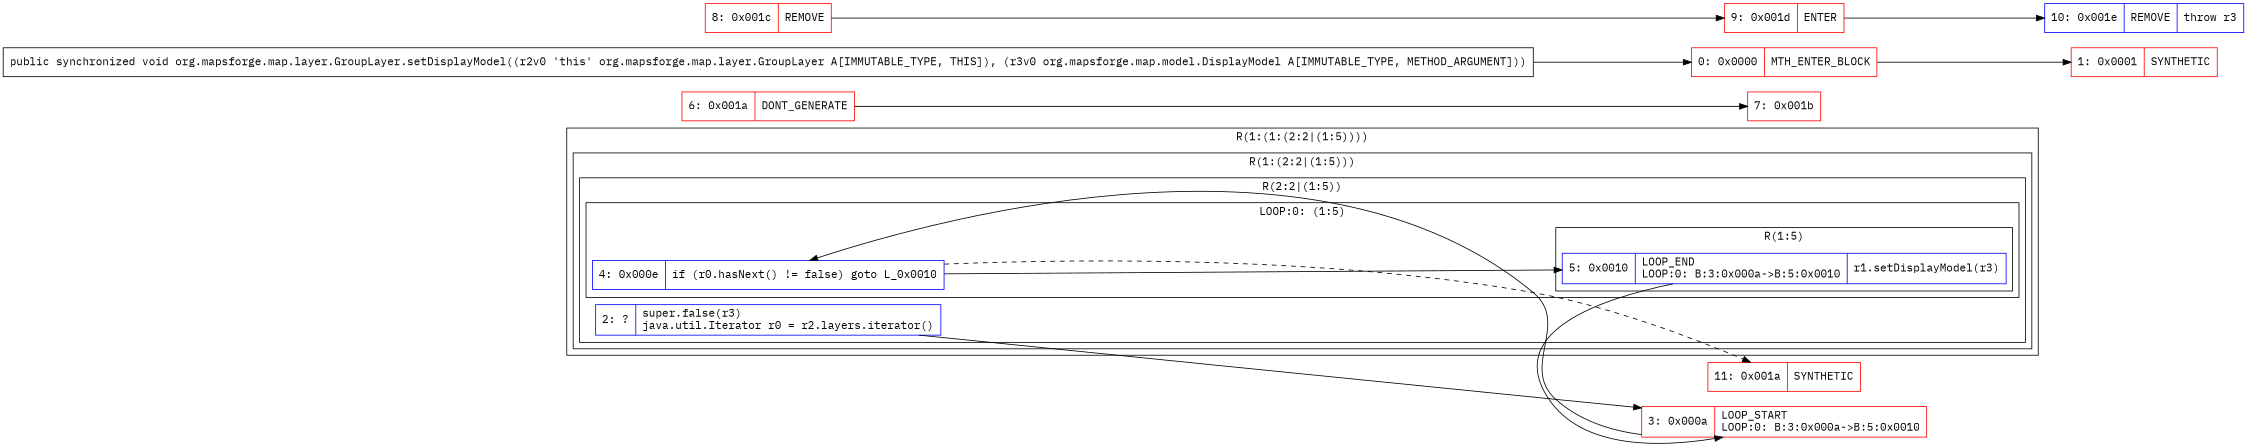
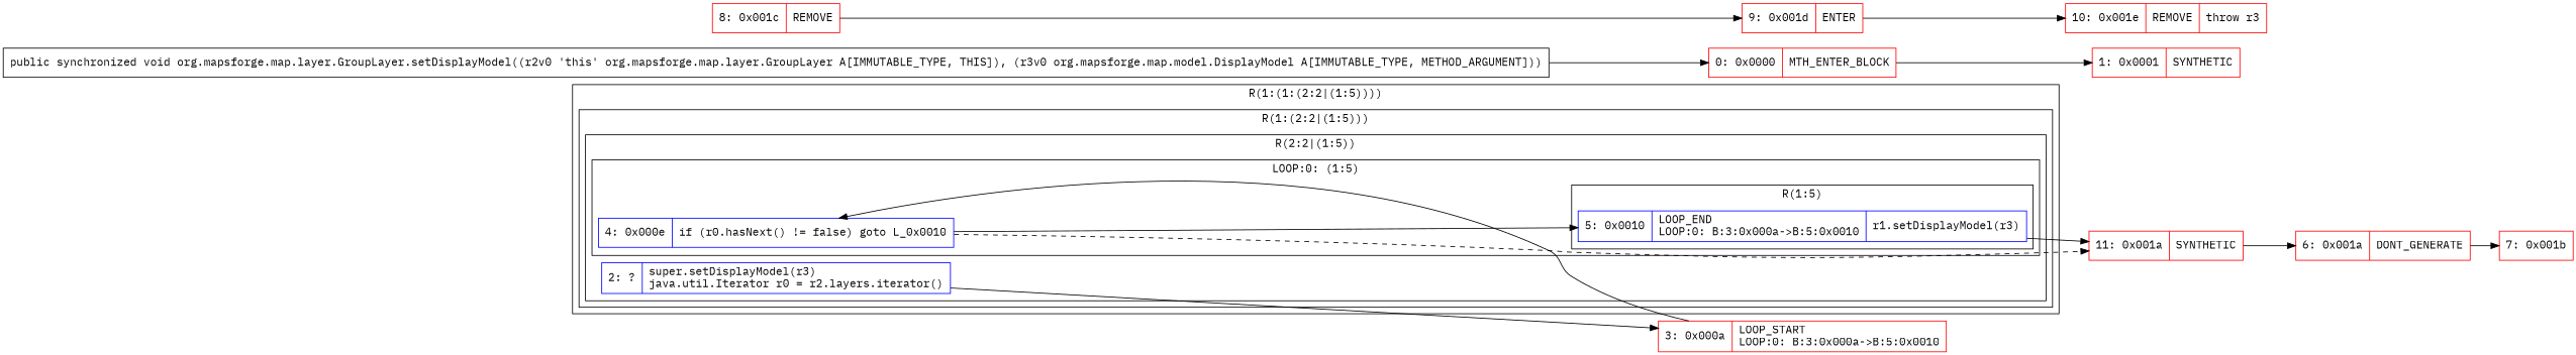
  digraph {
    fontname="IBM Plex Mono"
    rankdir=LR
    node [color=red fontname="IBM Plex Mono" shape=record]
    edge [fontname="IBM Plex Mono"]
    n1 [color=blue label="{5\:\ 0x0010|LOOP_END\lLOOP:0: B:3:0x000a\-\>B:5:0x0010\l|r1.setDisplayModel(r3)\l}"]
    n2 [color=blue label="{4\:\ 0x000e|if (r0.hasNext() != false) goto L_0x0010\l}"]
-   n3 [color=blue label="{2\:\ ?|super.false(r3)\ljava.util.Iterator r0 = r2.layers.iterator()\l}"]
+   n3 [color=blue label="{2\:\ ?|super.setDisplayModel(r3)\ljava.util.Iterator r0 = r2.layers.iterator()\l}"]
    n4 [label="{3\:\ 0x000a|LOOP_START\lLOOP:0: B:3:0x000a\-\>B:5:0x0010\l}"]
    n5 [label="{11\:\ 0x001a|SYNTHETIC\l}"]
    n6 [label="{6\:\ 0x001a|DONT_GENERATE\l}"]
    n7 [label="{0\:\ 0x0000|MTH_ENTER_BLOCK\l}"]
    n8 [label="{1\:\ 0x0001|SYNTHETIC\l}"]
    n9 [label="{8\:\ 0x001c|REMOVE\l}"]
    n10 [label="{9\:\ 0x001d|ENTER\l}"]
    n11 [label="{7\:\ 0x001b}"]
-   n12 [color=blue label="{10\:\ 0x001e|REMOVE\l|throw r3\l}"]
+   n12 [label="{10\:\ 0x001e|REMOVE\l|throw r3\l}"]
    n13 [label="{public synchronized void org.mapsforge.map.layer.GroupLayer.setDisplayModel((r2v0 'this' org.mapsforge.map.layer.GroupLayer A[IMMUTABLE_TYPE, THIS]), (r3v0 org.mapsforge.map.model.DisplayModel A[IMMUTABLE_TYPE, METHOD_ARGUMENT])) }" color=""]
    subgraph cluster_1 {
      label="R(1:(1:(2:2|(1:5))))"
      subgraph cluster_2 {
        label="R(1:(2:2|(1:5)))"
        subgraph cluster_3 {
          label="R(2:2|(1:5))"
          n3
          subgraph cluster_4 {
            label="LOOP:0: (1:5)"
            n2
            subgraph cluster_5 {
              label="R(1:5)"
              n1
            }
          }
        }
      }
    }
-   n1 -> n4
+   n1 -> n5
    n2 -> n1
    n2 -> n5 [style=dashed]
    n3 -> n4
    n4 -> n2
+   n5 -> n6
    n6 -> n11
    n7 -> n8
    n9 -> n10
    n10 -> n12
    n13 -> n7
  }
